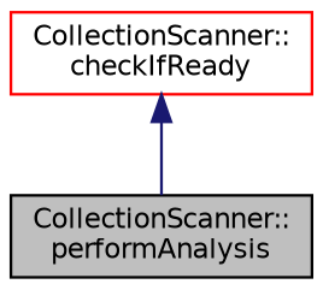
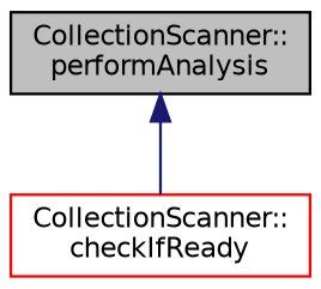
  digraph {
    rankdir=TB
    node [fontname=Helvetica fontsize=10 shape=record style=filled]
    n1 [color=black fillcolor=grey75 fontcolor=black height=0.2 label="CollectionScanner::\lperformAnalysis" width=0.4]
    n2 [color=red fillcolor=white height=0.2 label="CollectionScanner::\lcheckIfReady" width=0.4]
-   n2 -> n1 [color=midnightblue dir=back fontname=Helvetica fontsize=10 labelfontname=Helvetica labelfontsize=10 style=solid]
+   n1 -> n2 [color=midnightblue dir=back fontname=Helvetica fontsize=10 labelfontname=Helvetica labelfontsize=10 style=solid]
  }
